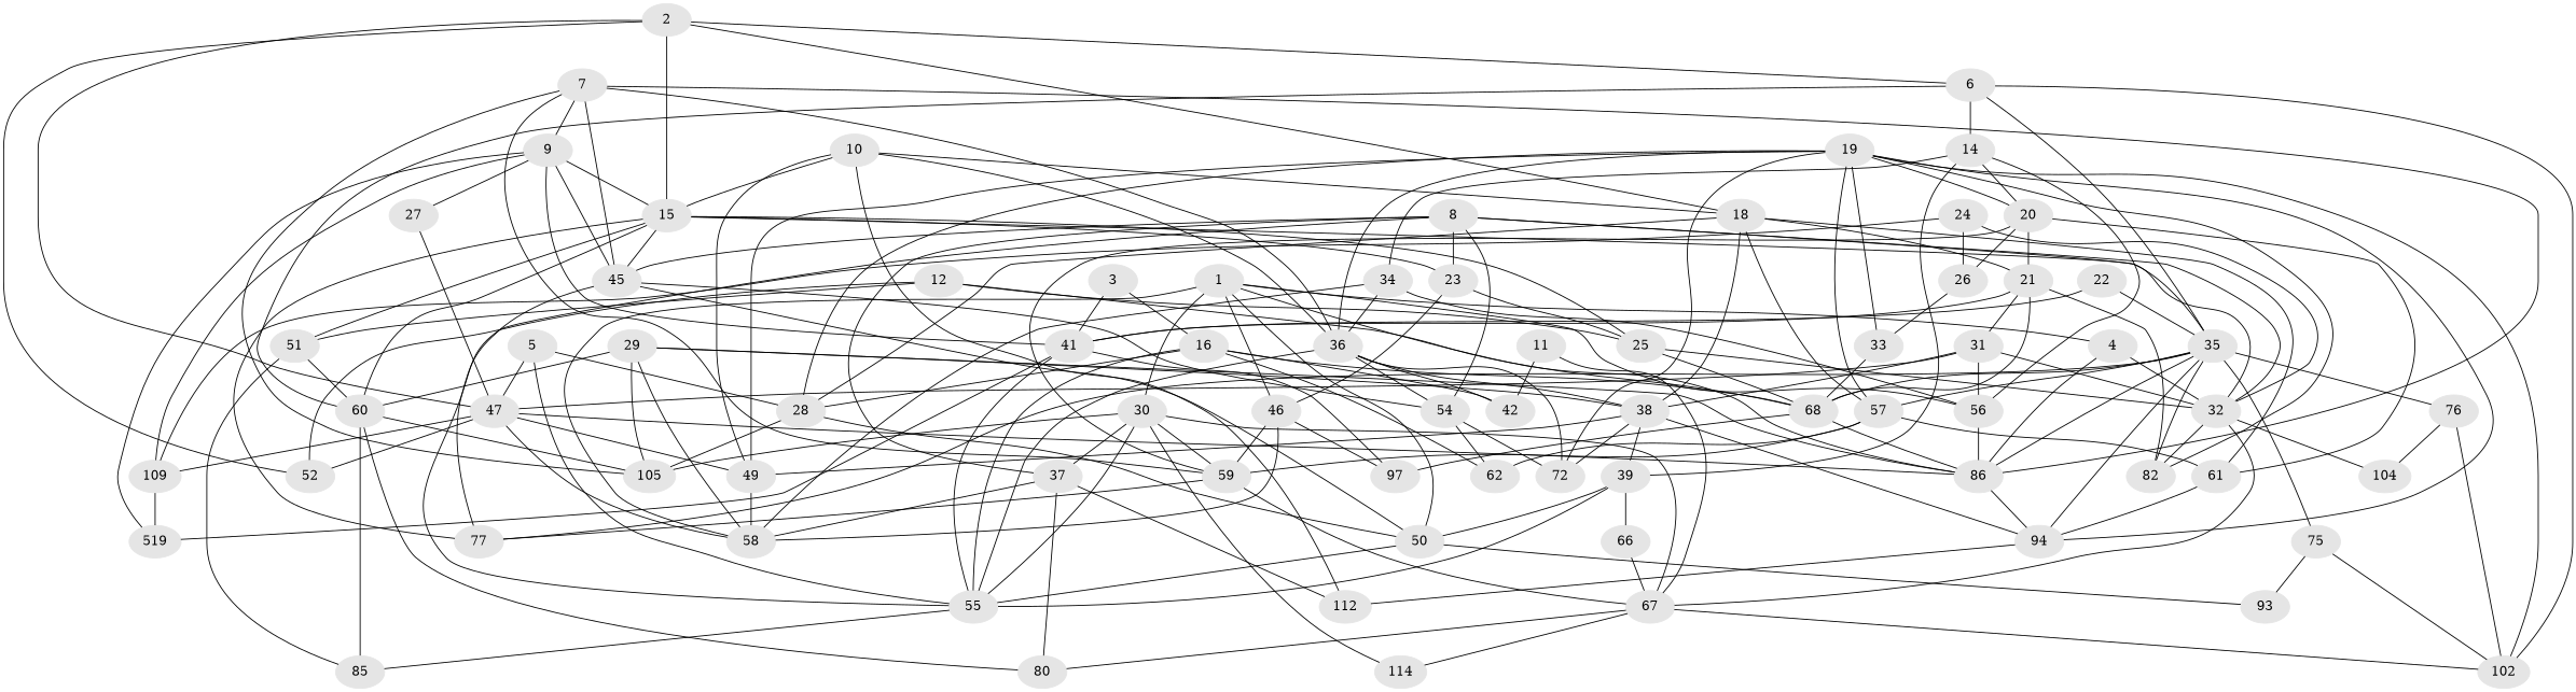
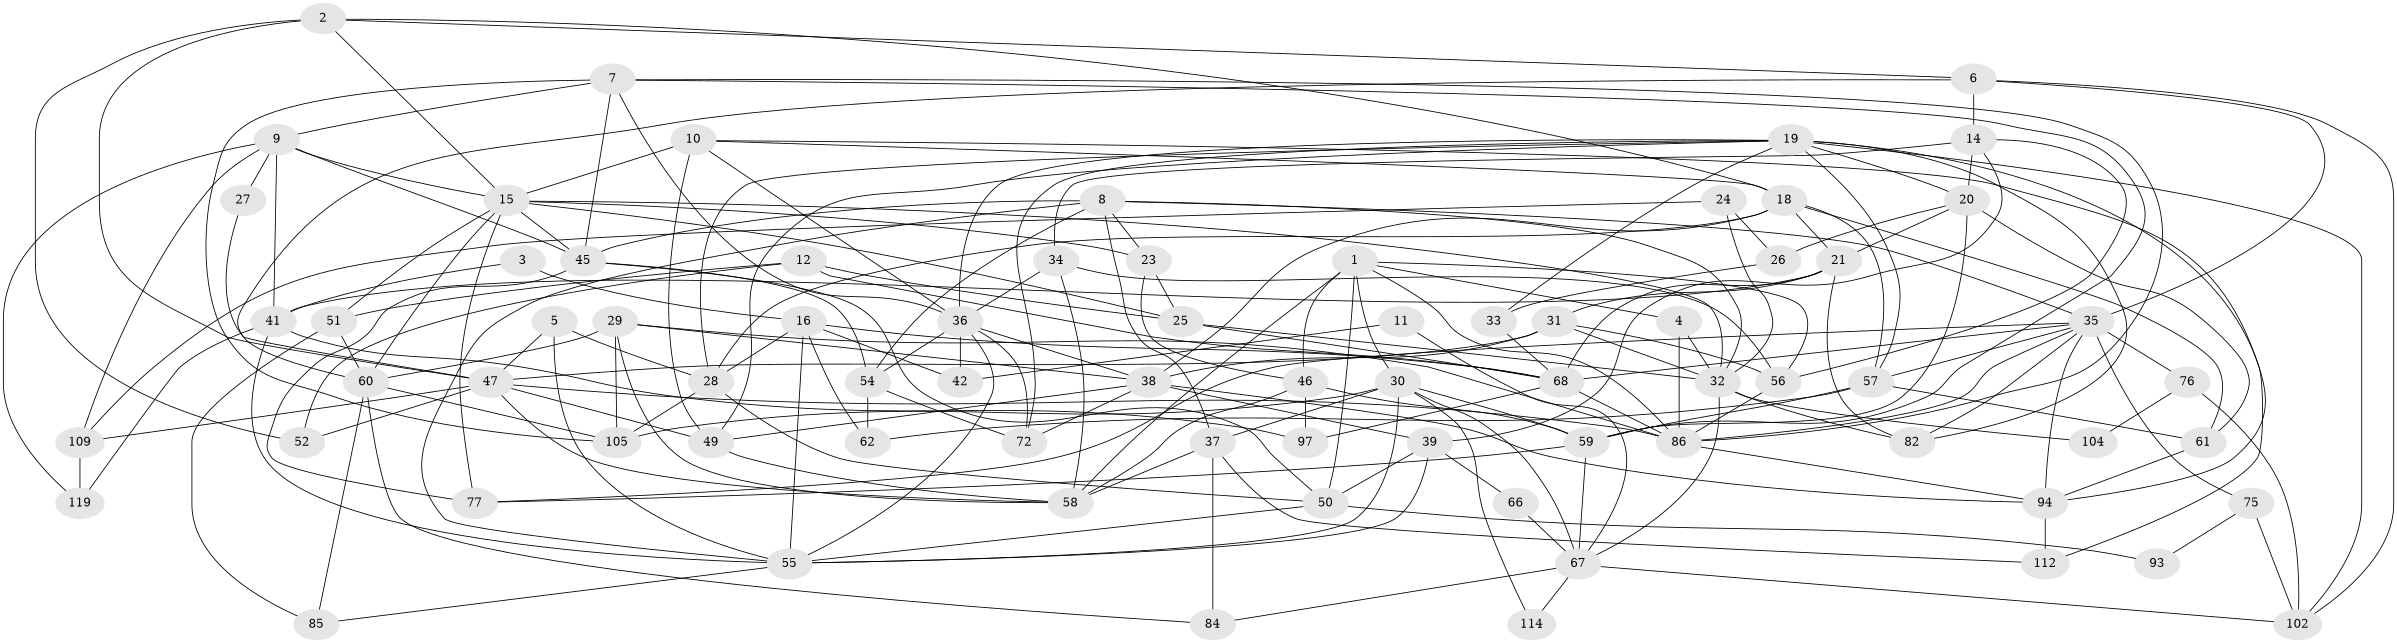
  graph {
    node [color=gray90 style=filled]
    1 [super="+103"]
    4
    30 [super="+79"]
    46 [super="+71"]
    50 [super="+74"]
    56 [super="+87"]
    58 [super="+63"]
    86 [super="+96"]
    32 [super="+100"]
    55 [super="+65"]
    59 [super="+101"]
    105
    37
    67 [super="+113"]
    114
    97
    93
    94 [super="+115"]
    2 [super="+61"]
    6 [super="+89"]
    15 [super="+95"]
    18 [super="+118"]
    47 [super="+106"]
    52
    14 [super="+83"]
    35 [super="+43"]
    60 [super="+73"]
    102 [super="+108"]
    45 [super="+80"]
    23
    25 [super="+48"]
    51 [super="+88"]
    77 [super="+117"]
    28 [super="+111"]
    21 [super="+92"]
    38 [super="+44"]
    57 [super="+90"]
    n38 [label=61]
    109
    49 [super="+69"]
    16 [super="+17"]
    42
    68 [super="+91"]
    62
    3
    41 [super="+110"]
-   119 [label=519]
+   119
    82 [super="+120"]
    104
    5
    85
    20 [super="+78"]
    34 [super="+116"]
    39
    75
    76
-   84 [label=80]
+   84
    7 [super="+122"]
    9 [super="+121"]
    36 [super="+40"]
    27
    54 [super="+107"]
    72
    8 [super="+99"]
    112
    10 [super="+13"]
    11
    12
    26
    66
    31 [super="+70"]
    19 [super="+98"]
    33
-   22
    24 [super="+53"]
    29 [super="+64"]
    1 -- 4
    1 -- 30
    1 -- 46
    1 -- 50
    1 -- 56
    1 -- 58
    1 -- 86
    4 -- 86
    4 -- 32
    30 -- 55
    30 -- 59
    30 -- 105
    30 -- 37
    30 -- 67
    30 -- 114
    46 -- 58
    46 -- 59
    46 -- 97
    50 -- 55
    50 -- 93
    56 -- 86
    86 -- 94
    32 -- 67
    32 -- 82
    32 -- 104
    55 -- 85
    59 -- 67
    59 -- 77
    37 -- 58
    37 -- 84
    37 -- 112
    67 -- 114
    67 -- 102
    67 -- 84
    94 -- 112
    2 -- 6
    2 -- 15
    2 -- 18
    2 -- 47
    2 -- 52
    6 -- 14
    6 -- 35
    6 -- 60
    6 -- 102
    15 -- 32
    15 -- 60
    15 -- 45
    15 -- 23
    15 -- 25
    15 -- 51
    15 -- 77
    18 -- 28
    18 -- 21
    18 -- 38
    18 -- 57
    18 -- n38
    47 -- 58
    47 -- 86
    47 -- 52
    47 -- 109
    47 -- 49
    14 -- 56
    14 -- 20
    14 -- 34
    14 -- 39
    35 -- 86
    35 -- 94
    35 -- 77
    35 -- 57
    35 -- 68
    35 -- 82
    35 -- 75
    35 -- 76 [weight=2]
    60 -- 105
    60 -- 85
    60 -- 84
    45 -- 50
    45 -- 77
    45 -- 54
    23 -- 46
    23 -- 25
    25 -- 32
    25 -- 68
    51 -- 60
    51 -- 85
    28 -- 50
    28 -- 105
    21 -- 68
    21 -- 41
    21 -- 82
    21 -- 31
    38 -- 94
    38 -- 49
    38 -- 39
    38 -- 72
    57 -- 59
    57 -- n38
    57 -- 62
    n38 -- 94
    109 -- 119
    49 -- 58
    16 -- 55
    16 -- 28
    16 -- 42
    16 -- 68
    16 -- 62
    68 -- 86
    68 -- 97
    3 -- 16
    3 -- 41
    41 -- 55
    41 -- 97
    41 -- 119
    5 -- 55
    5 -- 47
    5 -- 28
    20 -- 59
    20 -- 21 [weight=2]
    20 -- n38
    20 -- 26
    34 -- 56
    34 -- 58
    34 -- 36
    39 -- 50
    39 -- 55
    39 -- 66
    75 -- 93
    75 -- 102
    76 -- 102
    76 -- 104
    7 -- 86
    7 -- 59
    7 -- 105
    7 -- 45
    7 -- 9
    7 -- 36
    9 -- 15
    9 -- 45
    9 -- 109
    9 -- 41
    9 -- 119
    9 -- 27
    36 -- 55
    36 -- 38
    36 -- 42
    36 -- 54
    36 -- 72
    27 -- 47
    54 -- 62
    54 -- 72
    8 -- 32
    8 -- 55
    8 -- 37
    8 -- 35
    8 -- 45
    8 -- 23
    8 -- 54
    10 -- 15
    10 -- 18
    10 -- 49
    10 -- 36
    10 -- 112
    11 -- 67
    11 -- 42
    12 -- 52
    12 -- 25
    12 -- 51
    12 -- 68
    26 -- 33
    66 -- 67
    31 -- 56
    31 -- 32
    31 -- 47
    31 -- 38
    19 -- 94
    19 -- 102
    19 -- 28
    19 -- 57
    19 -- 49
    19 -- 82
    19 -- 20
    19 -- 36
    19 -- 72
    19 -- 33
    33 -- 68
-   22 -- 35
-   22 -- 41
    24 -- 32
    24 -- 109
    24 -- 26
    29 -- 58
    29 -- 86
    29 -- 105
    29 -- 60
    29 -- 38
  }
